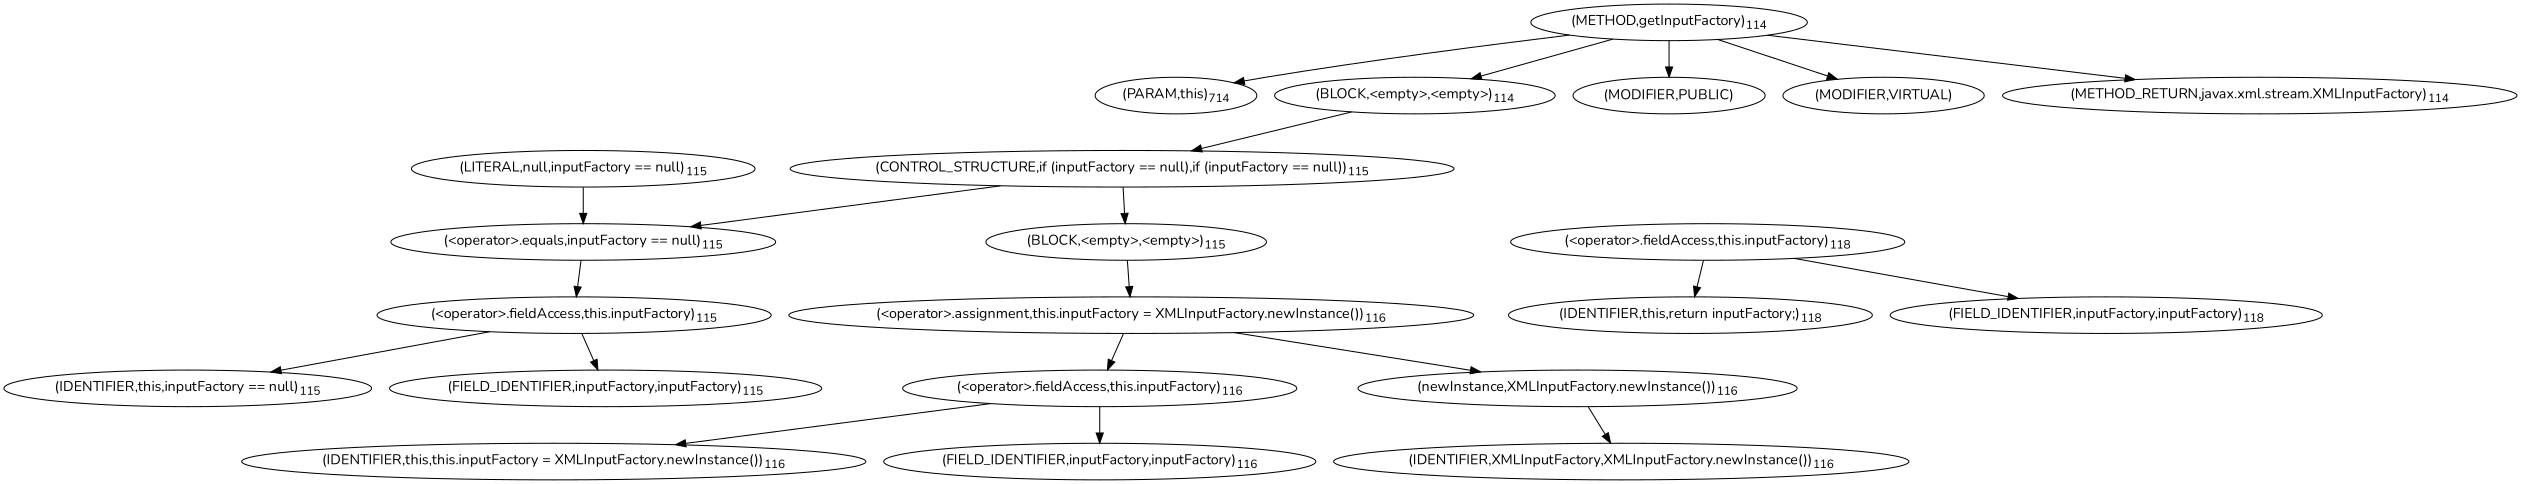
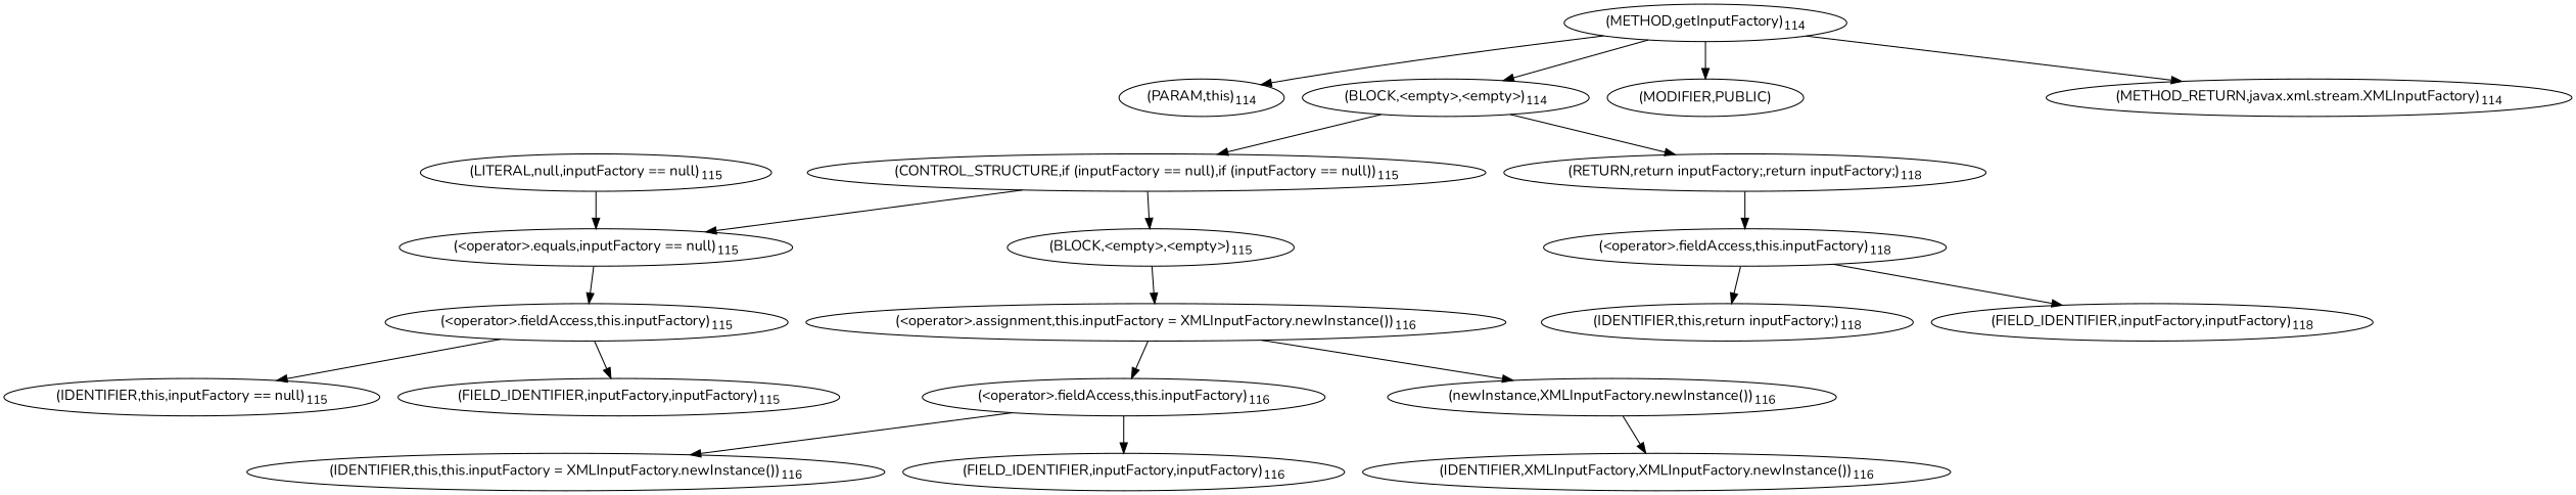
  digraph {
    fontname=Nunito
    node [fontname=Nunito]
    edge [fontname=Nunito]
    n1 [label=<(METHOD,getInputFactory)<SUB>114</SUB>>]
-   n2 [label=<(PARAM,this)<SUB>714</SUB>>]
+   n2 [label=<(PARAM,this)<SUB>114</SUB>>]
    n3 [label=<(BLOCK,&lt;empty&gt;,&lt;empty&gt;)<SUB>114</SUB>>]
    n4 [label=<(MODIFIER,PUBLIC)>]
-   n5 [label=<(MODIFIER,VIRTUAL)>]
    n6 [label=<(METHOD_RETURN,javax.xml.stream.XMLInputFactory)<SUB>114</SUB>>]
    n7 [label=<(CONTROL_STRUCTURE,if (inputFactory == null),if (inputFactory == null))<SUB>115</SUB>>]
+   n8 [label=<(RETURN,return inputFactory;,return inputFactory;)<SUB>118</SUB>>]
    n9 [label=<(&lt;operator&gt;.equals,inputFactory == null)<SUB>115</SUB>>]
    n10 [label=<(BLOCK,&lt;empty&gt;,&lt;empty&gt;)<SUB>115</SUB>>]
    n11 [label=<(&lt;operator&gt;.fieldAccess,this.inputFactory)<SUB>118</SUB>>]
    n12 [label=<(&lt;operator&gt;.fieldAccess,this.inputFactory)<SUB>115</SUB>>]
    n13 [label=<(&lt;operator&gt;.assignment,this.inputFactory = XMLInputFactory.newInstance())<SUB>116</SUB>>]
    n14 [label=<(IDENTIFIER,this,inputFactory == null)<SUB>115</SUB>>]
    n15 [label=<(FIELD_IDENTIFIER,inputFactory,inputFactory)<SUB>115</SUB>>]
    n16 [label=<(LITERAL,null,inputFactory == null)<SUB>115</SUB>>]
    n17 [label=<(&lt;operator&gt;.fieldAccess,this.inputFactory)<SUB>116</SUB>>]
    n18 [label=<(newInstance,XMLInputFactory.newInstance())<SUB>116</SUB>>]
    n19 [label=<(IDENTIFIER,this,this.inputFactory = XMLInputFactory.newInstance())<SUB>116</SUB>>]
    n20 [label=<(FIELD_IDENTIFIER,inputFactory,inputFactory)<SUB>116</SUB>>]
    n21 [label=<(IDENTIFIER,XMLInputFactory,XMLInputFactory.newInstance())<SUB>116</SUB>>]
    n22 [label=<(IDENTIFIER,this,return inputFactory;)<SUB>118</SUB>>]
    n23 [label=<(FIELD_IDENTIFIER,inputFactory,inputFactory)<SUB>118</SUB>>]
    n1 -> n2
    n1 -> n3
    n1 -> n4
-   n1 -> n5
    n1 -> n6
    n3 -> n7
+   n3 -> n8
    n7 -> n9
    n7 -> n10
+   n8 -> n11
    n9 -> n12
    n10 -> n13
    n11 -> n22
    n11 -> n23
    n12 -> n14
    n12 -> n15
    n13 -> n17
    n13 -> n18
    n16 -> n9
    n17 -> n19
    n17 -> n20
    n18 -> n21
  }
